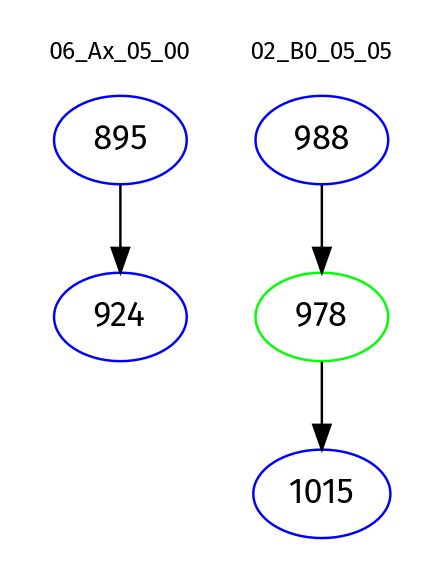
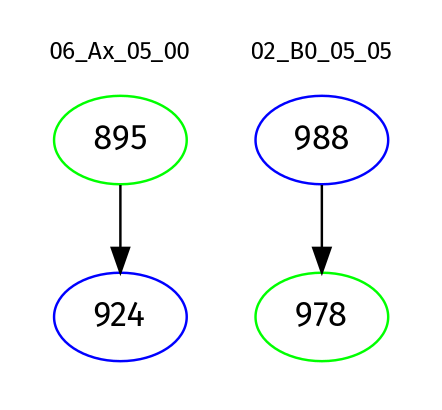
  digraph {
    fontname="Fira Sans"
    node [color=blue fontname="Fira Sans"]
    edge [color=black fontname="Fira Sans"]
-   n1 [label=895]
+   n1 [color=green label=895]
    n2 [label=924]
    n3 [color=green label=978]
-   n4 [label=1015]
    n5 [label=988]
    subgraph cluster_1 {
      color=white
      fontsize=10
      label="06_Ax_05_00"
      n1
      n2
    }
    subgraph cluster_2 {
      color=white
      fontsize=10
      label="02_B0_05_05"
      n3
-     n4
      n5
    }
    n1 -> n2
-   n3 -> n4
    n5 -> n3
  }
